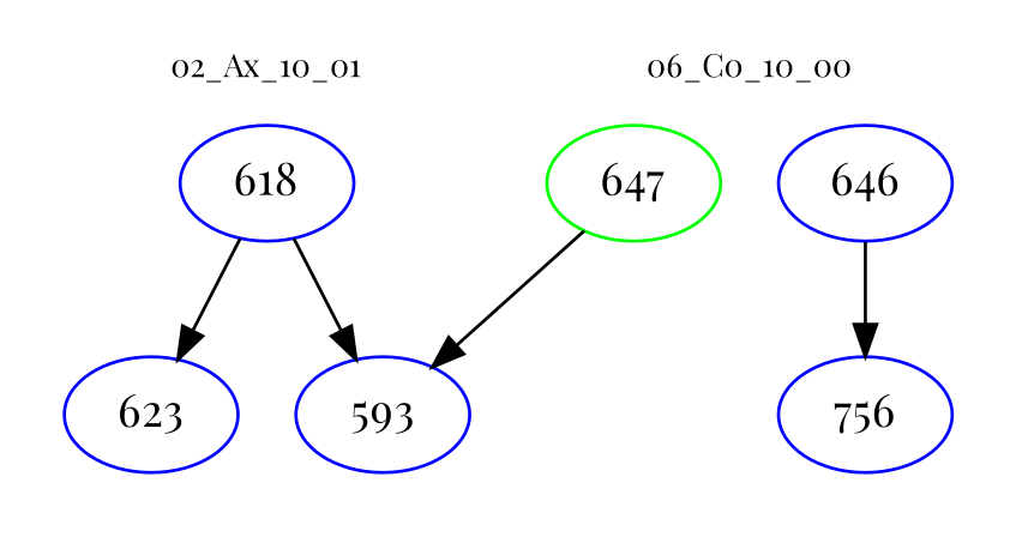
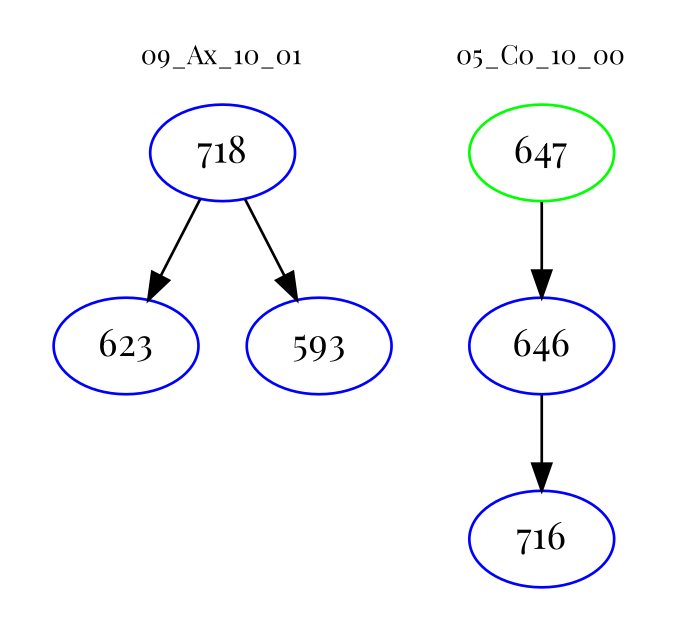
  digraph {
    fontname="Playfair Display"
    node [color=blue fontname="Playfair Display"]
    edge [color=black fontname="Playfair Display"]
    n1 [label=623]
-   n2 [label=618]
+   n2 [label=718]
    n3 [label=593]
    n4 [color=green label=647]
    n5 [label=646]
-   n6 [label=756]
+   n6 [label=716]
    subgraph cluster_1 {
      color=white
      fontsize=10
-     label="02_Ax_10_01"
+     label="09_Ax_10_01"
      n1
      n2
      n3
    }
    subgraph cluster_2 {
      color=white
      fontsize=10
-     label="06_C0_10_00"
+     label="05_C0_10_00"
      n4
      n5
      n6
    }
    n2 -> n1
    n2 -> n3
-   n4 -> n3
+   n4 -> n5
    n5 -> n6
  }
